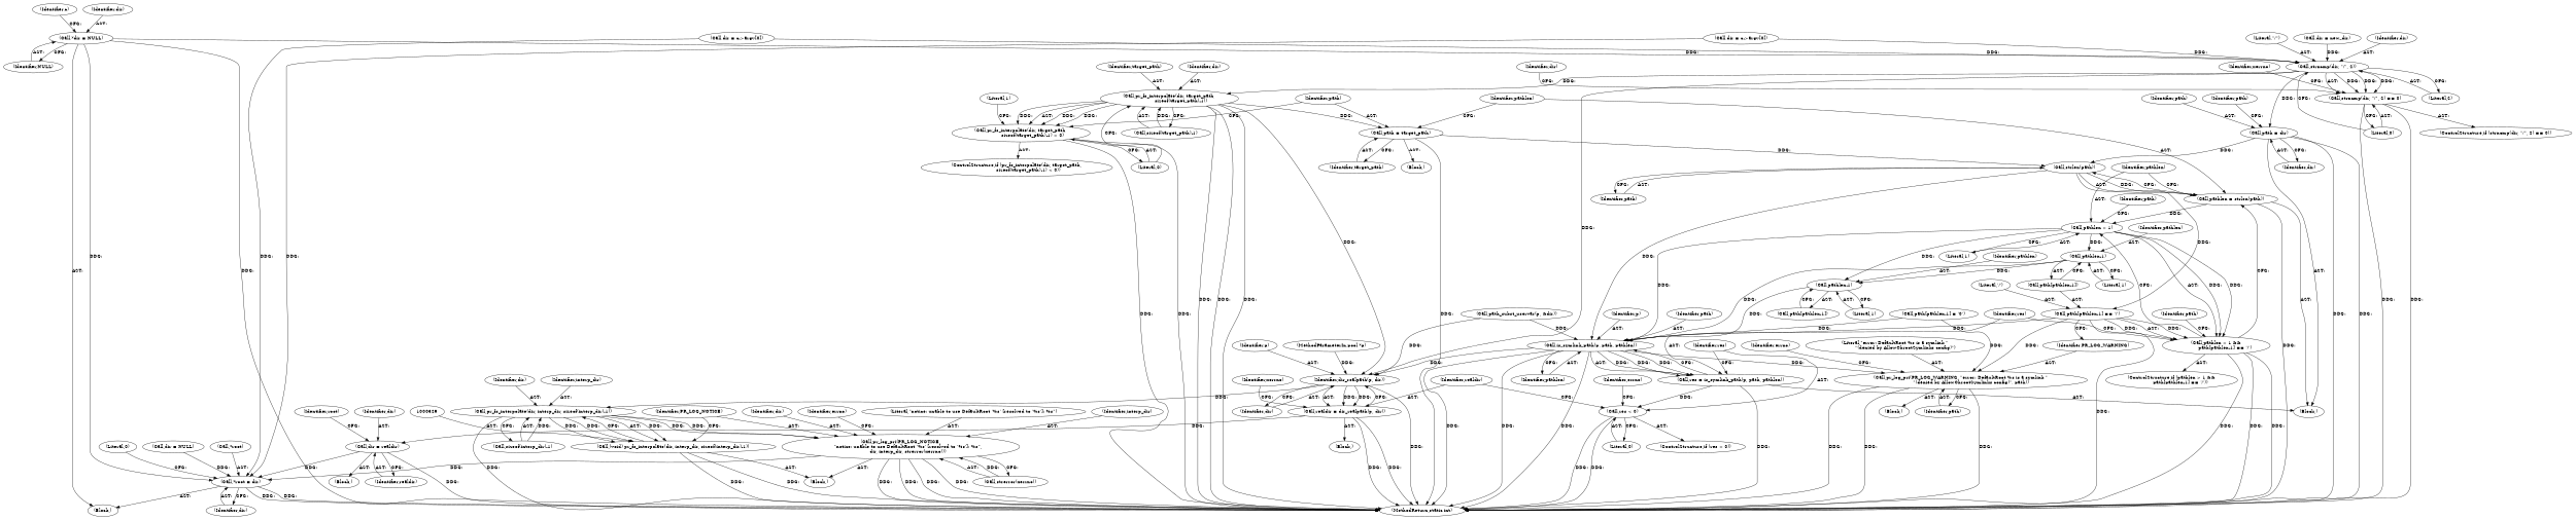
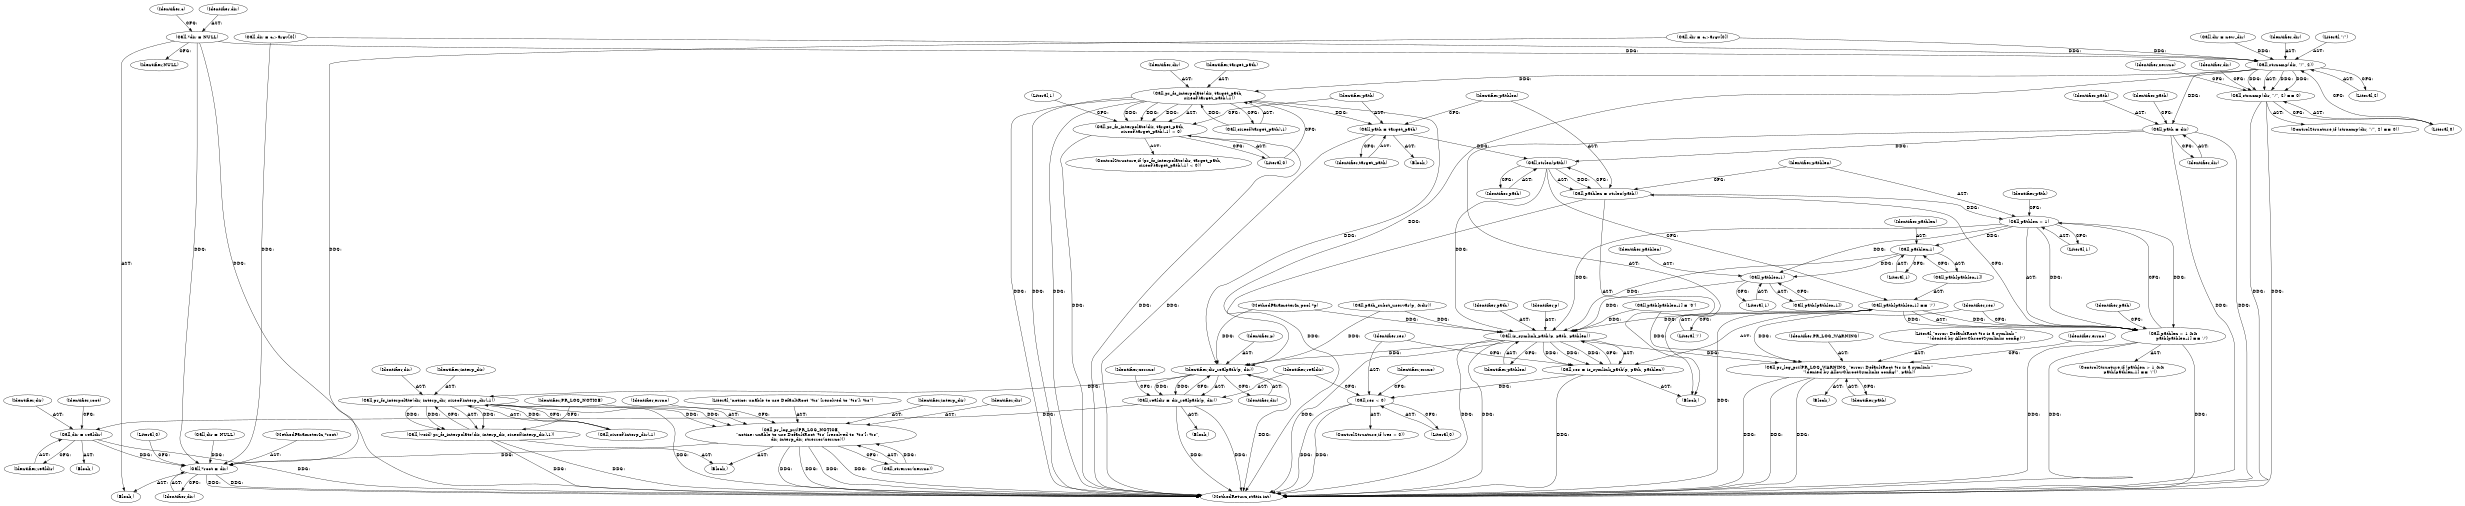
  digraph {
    n1 [label="(Call,*dir = NULL)"]
    n2 [label="(Call,strncmp(dir, \"/\", 2))"]
    n3 [label="(Call,*root = dir)"]
    n4 [label="(MethodReturn,static int)"]
    n5 [label="(Identifier,NULL)"]
    n6 [label="(Block,)"]
    n7 [label="(Call,strncmp(dir, \"/\", 2) == 0)"]
    n8 [label="(Call,path = dir)"]
    n9 [label="(Identifier,dir_realpath(p, dir))"]
    n10 [label="(Call,pr_fs_interpolate(dir, target_path,\n                sizeof(target_path)-1))"]
    n11 [label="(Literal,2)"]
    n12 [label="(Identifier,dir)"]
    n13 [label="(ControlStructure,if (strncmp(dir, \"/\", 2) == 0))"]
    n14 [label="(Literal,0)"]
    n15 [label="(Call,strlen(path))"]
    n16 [label="(Identifier,dir)"]
    n17 [label="(Block,)"]
    n18 [label="(Call,realdir = dir_realpath(p, dir))"]
    n19 [label="(Call,pr_fs_interpolate(dir, interp_dir, sizeof(interp_dir)-1))"]
    n20 [label="(Identifier,dir)"]
    n21 [label="(Call,pr_fs_interpolate(dir, target_path,\n                sizeof(target_path)-1) < 0)"]
    n22 [label="(Call,path = target_path)"]
    n23 [label="(Call,sizeof(target_path)-1)"]
    n24 [label="(Call,pathlen = strlen(path))"]
    n25 [label="(Call,is_symlink_path(p, path, pathlen))"]
    n26 [label="(Call,path[pathlen-1] == '/')"]
    n27 [label="(Identifier,path)"]
    n28 [label="(Call,pathlen > 1)"]
    n29 [label="(Call,res = is_symlink_path(p, path, pathlen))"]
    n30 [label="(Call,pr_log_pri(PR_LOG_WARNING, \"error: DefaultRoot %s is a symlink \"\n              \"(denied by AllowChrootSymlinks config)\", path))"]
    n31 [label="(Identifier,pathlen)"]
    n32 [label="(Call,pathlen > 1 &&\n            path[pathlen-1] == '/')"]
    n33 [label="(Literal,'/')"]
    n34 [label="(Call,pathlen-1)"]
    n35 [label="(Call,pathlen-1)"]
    n36 [label="(Literal,1)"]
    n37 [label="(ControlStructure,if (pathlen > 1 &&\n            path[pathlen-1] == '/'))"]
    n38 [label="(Call,path[pathlen-1])"]
    n39 [label="(Literal,1)"]
    n40 [label="(Call,path[pathlen-1])"]
    n41 [label="(Literal,1)"]
    n42 [label="(Call,res < 0)"]
    n43 [label="(Block,)"]
    n44 [label="(Identifier,path)"]
    n45 [label="(Literal,0)"]
    n46 [label="(ControlStructure,if (res < 0))"]
    n47 [label="(Call,dir = realdir)"]
    n48 [label="(Block,)"]
    n49 [label="(Call,(void) pr_fs_interpolate(dir, interp_dir, sizeof(interp_dir)-1))"]
    n50 [label="(Call,pr_log_pri(PR_LOG_NOTICE,\n          \"notice: unable to use DefaultRoot '%s' [resolved to '%s']: %s\",\n          dir, interp_dir, strerror(xerrno)))"]
    n51 [label="(Call,sizeof(interp_dir)-1)"]
    n52 [label="(Block,)"]
    n53 [label="(Identifier,realdir)"]
    n54 [label="(Block,)"]
    n55 [label="(Call,strerror(xerrno))"]
    n56 [label="(ControlStructure,if (pr_fs_interpolate(dir, target_path,\n                sizeof(target_path)-1) < 0))"]
    n57 [label="(Literal,0)"]
    n58 [label="(Block,)"]
    n59 [label="(Identifier,target_path)"]
    n60 [label="(Identifier,interp_dir)"]
    n61 [label="(Identifier,dir)"]
    n62 [label="(Identifier,res)"]
    n63 [label="(Identifier,path)"]
    n64 [label="(Identifier,pathlen)"]
    n65 [label="(Identifier,path)"]
    n66 [label="(Identifier,realdir)"]
    n67 [label="(Identifier,c)"]
    n68 [label="(Literal,\"/\")"]
-   n69 [label="(Call,*root)"]
+   n69 [label="(MethodParameterIn,*root)"]
    n70 [label="(Call,path[pathlen-1] = '\0')"]
    n71 [label="(Identifier,path)"]
    n72 [label="(Identifier,xerrno)"]
    n73 [label="(Identifier,dir)"]
    n74 [label="(Identifier,dir)"]
    n75 [label="(Identifier,PR_LOG_NOTICE)"]
    n76 [label="(Identifier,errno)"]
    n77 [label="(Identifier,path)"]
    n78 [label="(Identifier,res)"]
    n79 [label="(Identifier,p)"]
    n80 [label="(Identifier,PR_LOG_WARNING)"]
    n81 [label="(Identifier,target_path)"]
    n82 [label="(Identifier,dir)"]
    n83 [label="(Call,dir = new_dir)"]
    n84 [label="(Literal,1)"]
    n85 [label="(Identifier,dir)"]
    n86 [label="(Identifier,dir)"]
    n87 [label="(Identifier,errno)"]
    n88 [label="(Call,path_subst_uservar(p, &dir))"]
    n89 [label="(Identifier,root)"]
    n90 [label="(Identifier,xerrno)"]
    n91 [label="(Identifier,pathlen)"]
    n92 [label="(Identifier,path)"]
    n93 [label="(Call,dir = c->argv[0])"]
    n94 [label="(Identifier,interp_dir)"]
    n95 [label="(Identifier,path)"]
    n96 [label="(Identifier,pathlen)"]
    n97 [label="(Call,dir = c->argv[0])"]
    n98 [label="(Identifier,pathlen)"]
    n99 [label="(Identifier,p)"]
    n100 [label="(Identifier,dir)"]
    n101 [label="(Literal,0)"]
    n102 [label="(Call,dir = NULL)"]
    n103 [label="(MethodParameterIn,pool *p)"]
    n104 [label="(Identifier,errno)"]
    n105 [label="(Literal,\"error: DefaultRoot %s is a symlink \"\n              \"(denied by AllowChrootSymlinks config)\")"]
    n106 [label="(Literal,\"notice: unable to use DefaultRoot '%s' [resolved to '%s']: %s\")"]
-   1000329
    n1 -> n2 [label="DDG: "]
    n1 -> n3 [label="DDG: "]
    n1 -> n4 [label="DDG: "]
    n1 -> n5 [label="CFG: "]
    n1 -> n6 [label="AST: "]
    n2 -> n7 [label="AST: "]
    n2 -> n7 [label="DDG: "]
    n2 -> n7 [label="DDG: "]
    n2 -> n7 [label="DDG: "]
    n2 -> n8 [label="DDG: "]
    n2 -> n9 [label="DDG: "]
    n2 -> n10 [label="DDG: "]
    n2 -> n11 [label="CFG: "]
    n3 -> n4 [label="DDG: "]
    n3 -> n4 [label="DDG: "]
    n3 -> n6 [label="AST: "]
    n3 -> n12 [label="CFG: "]
-   n5 -> n1 [label="AST: "]
    n7 -> n4 [label="DDG: "]
    n7 -> n4 [label="DDG: "]
    n7 -> n13 [label="AST: "]
    n7 -> n14 [label="CFG: "]
    n8 -> n4 [label="DDG: "]
    n8 -> n4 [label="DDG: "]
    n8 -> n15 [label="DDG: "]
    n8 -> n16 [label="CFG: "]
    n8 -> n17 [label="AST: "]
    n9 -> n4 [label="DDG: "]
    n9 -> n18 [label="AST: "]
    n9 -> n18 [label="DDG: "]
    n9 -> n18 [label="DDG: "]
    n9 -> n19 [label="DDG: "]
    n9 -> n20 [label="CFG: "]
    n10 -> n4 [label="DDG: "]
    n10 -> n4 [label="DDG: "]
    n10 -> n4 [label="DDG: "]
    n10 -> n9 [label="DDG: "]
    n10 -> n21 [label="AST: "]
    n10 -> n21 [label="DDG: "]
    n10 -> n21 [label="DDG: "]
    n10 -> n21 [label="DDG: "]
    n10 -> n22 [label="DDG: "]
    n10 -> n23 [label="CFG: "]
    n11 -> n2 [label="AST: "]
    n12 -> n3 [label="AST: "]
    n14 -> n2 [label="CFG: "]
    n14 -> n7 [label="AST: "]
    n15 -> n24 [label="AST: "]
    n15 -> n24 [label="DDG: "]
    n15 -> n25 [label="DDG: "]
-   n15 -> n26 [label="DDG: "]
+   n15 -> n26 [label="CFG: "]
    n15 -> n27 [label="CFG: "]
    n16 -> n8 [label="AST: "]
    n18 -> n4 [label="DDG: "]
    n18 -> n4 [label="DDG: "]
    n18 -> n9 [label="CFG: "]
    n18 -> n47 [label="DDG: "]
    n18 -> n48 [label="AST: "]
    n19 -> n4 [label="DDG: "]
    n19 -> n49 [label="AST: "]
    n19 -> n49 [label="DDG: "]
    n19 -> n49 [label="DDG: "]
    n19 -> n49 [label="DDG: "]
    n19 -> n50 [label="DDG: "]
    n19 -> n50 [label="DDG: "]
    n19 -> n51 [label="CFG: "]
    n20 -> n9 [label="AST: "]
    n21 -> n4 [label="DDG: "]
    n21 -> n4 [label="DDG: "]
    n21 -> n56 [label="AST: "]
    n21 -> n57 [label="CFG: "]
    n22 -> n4 [label="DDG: "]
    n22 -> n15 [label="DDG: "]
    n22 -> n58 [label="AST: "]
    n22 -> n59 [label="CFG: "]
    n23 -> n10 [label="AST: "]
    n23 -> n10 [label="DDG: "]
    n24 -> n4 [label="DDG: "]
    n24 -> n15 [label="CFG: "]
    n24 -> n17 [label="AST: "]
    n24 -> n28 [label="DDG: "]
    n25 -> n4 [label="DDG: "]
    n25 -> n4 [label="DDG: "]
    n25 -> n4 [label="DDG: "]
    n25 -> n9 [label="DDG: "]
    n25 -> n29 [label="AST: "]
    n25 -> n29 [label="DDG: "]
    n25 -> n29 [label="DDG: "]
    n25 -> n29 [label="DDG: "]
    n25 -> n30 [label="DDG: "]
    n25 -> n31 [label="CFG: "]
    n26 -> n4 [label="DDG: "]
    n26 -> n25 [label="DDG: "]
    n26 -> n30 [label="DDG: "]
    n26 -> n32 [label="AST: "]
    n26 -> n32 [label="DDG: "]
    n26 -> n32 [label="DDG: "]
-   n26 -> n80 [label="CFG: "]
+   n26 -> n33 [label="CFG: "]
    n27 -> n15 [label="AST: "]
    n28 -> n25 [label="DDG: "]
    n28 -> n32 [label="AST: "]
    n28 -> n32 [label="DDG: "]
    n28 -> n32 [label="DDG: "]
    n28 -> n34 [label="DDG: "]
    n28 -> n35 [label="DDG: "]
    n28 -> n36 [label="CFG: "]
    n29 -> n4 [label="DDG: "]
    n29 -> n17 [label="AST: "]
    n29 -> n25 [label="CFG: "]
    n29 -> n42 [label="DDG: "]
    n30 -> n4 [label="DDG: "]
    n30 -> n4 [label="DDG: "]
    n30 -> n4 [label="DDG: "]
    n30 -> n43 [label="AST: "]
    n30 -> n44 [label="CFG: "]
    n31 -> n25 [label="AST: "]
    n32 -> n4 [label="DDG: "]
    n32 -> n4 [label="DDG: "]
    n32 -> n4 [label="DDG: "]
    n32 -> n24 [label="CFG: "]
    n32 -> n28 [label="CFG: "]
    n32 -> n37 [label="AST: "]
    n33 -> n26 [label="AST: "]
    n34 -> n25 [label="DDG: "]
    n34 -> n35 [label="DDG: "]
    n34 -> n38 [label="AST: "]
    n34 -> n39 [label="CFG: "]
    n35 -> n25 [label="DDG: "]
    n35 -> n40 [label="AST: "]
    n35 -> n41 [label="CFG: "]
    n36 -> n28 [label="AST: "]
    n38 -> n26 [label="AST: "]
    n38 -> n34 [label="CFG: "]
    n39 -> n34 [label="AST: "]
    n40 -> n35 [label="CFG: "]
    n41 -> n35 [label="AST: "]
    n42 -> n4 [label="DDG: "]
    n42 -> n4 [label="DDG: "]
    n42 -> n45 [label="CFG: "]
    n42 -> n46 [label="AST: "]
    n44 -> n30 [label="AST: "]
    n45 -> n42 [label="AST: "]
    n47 -> n3 [label="DDG: "]
    n47 -> n4 [label="DDG: "]
    n47 -> n52 [label="AST: "]
    n47 -> n53 [label="CFG: "]
    n49 -> n4 [label="DDG: "]
    n49 -> n4 [label="DDG: "]
    n49 -> n19 [label="CFG: "]
    n49 -> n54 [label="AST: "]
    n50 -> n3 [label="DDG: "]
    n50 -> n4 [label="DDG: "]
    n50 -> n4 [label="DDG: "]
    n50 -> n4 [label="DDG: "]
    n50 -> n4 [label="DDG: "]
    n50 -> n54 [label="AST: "]
    n50 -> n55 [label="CFG: "]
    n51 -> n19 [label="AST: "]
    n51 -> n19 [label="DDG: "]
    n53 -> n47 [label="AST: "]
    n55 -> n50 [label="AST: "]
    n55 -> n50 [label="DDG: "]
    n57 -> n10 [label="CFG: "]
    n57 -> n21 [label="AST: "]
    n59 -> n22 [label="AST: "]
    n60 -> n50 [label="AST: "]
    n61 -> n19 [label="AST: "]
    n62 -> n29 [label="AST: "]
    n62 -> n32 [label="CFG: "]
    n63 -> n28 [label="CFG: "]
    n64 -> n35 [label="AST: "]
    n65 -> n21 [label="CFG: "]
    n65 -> n22 [label="AST: "]
    n66 -> n18 [label="AST: "]
    n66 -> n42 [label="CFG: "]
    n67 -> n1 [label="CFG: "]
    n68 -> n2 [label="AST: "]
    n69 -> n3 [label="AST: "]
    n70 -> n25 [label="DDG: "]
    n70 -> n30 [label="DDG: "]
    n71 -> n8 [label="CFG: "]
    n72 -> n7 [label="CFG: "]
    n73 -> n1 [label="AST: "]
    n74 -> n47 [label="AST: "]
    n75 -> n49 [label="CFG: "]
    n75 -> n50 [label="AST: "]
    n76 -> n30 [label="CFG: "]
    n77 -> n32 [label="CFG: "]
    n78 -> n29 [label="CFG: "]
    n78 -> n42 [label="AST: "]
    n79 -> n9 [label="AST: "]
    n80 -> n30 [label="AST: "]
    n81 -> n10 [label="AST: "]
    n82 -> n10 [label="AST: "]
    n83 -> n2 [label="DDG: "]
    n84 -> n21 [label="CFG: "]
    n85 -> n50 [label="AST: "]
    n86 -> n2 [label="AST: "]
    n87 -> n50 [label="CFG: "]
    n88 -> n9 [label="DDG: "]
    n88 -> n25 [label="DDG: "]
    n89 -> n47 [label="CFG: "]
    n90 -> n18 [label="CFG: "]
    n91 -> n34 [label="AST: "]
    n92 -> n25 [label="AST: "]
    n93 -> n2 [label="DDG: "]
    n93 -> n3 [label="DDG: "]
    n94 -> n19 [label="AST: "]
    n95 -> n8 [label="AST: "]
    n96 -> n24 [label="CFG: "]
    n96 -> n28 [label="AST: "]
    n97 -> n2 [label="DDG: "]
    n97 -> n3 [label="DDG: "]
    n98 -> n22 [label="CFG: "]
    n98 -> n24 [label="AST: "]
    n99 -> n25 [label="AST: "]
    n100 -> n7 [label="CFG: "]
    n101 -> n3 [label="CFG: "]
    n102 -> n3 [label="DDG: "]
    n103 -> n9 [label="DDG: "]
+   n103 -> n25 [label="DDG: "]
    n104 -> n42 [label="CFG: "]
    n105 -> n30 [label="AST: "]
    n106 -> n50 [label="AST: "]
-   1000329 -> n49 [label="AST: "]
  }
